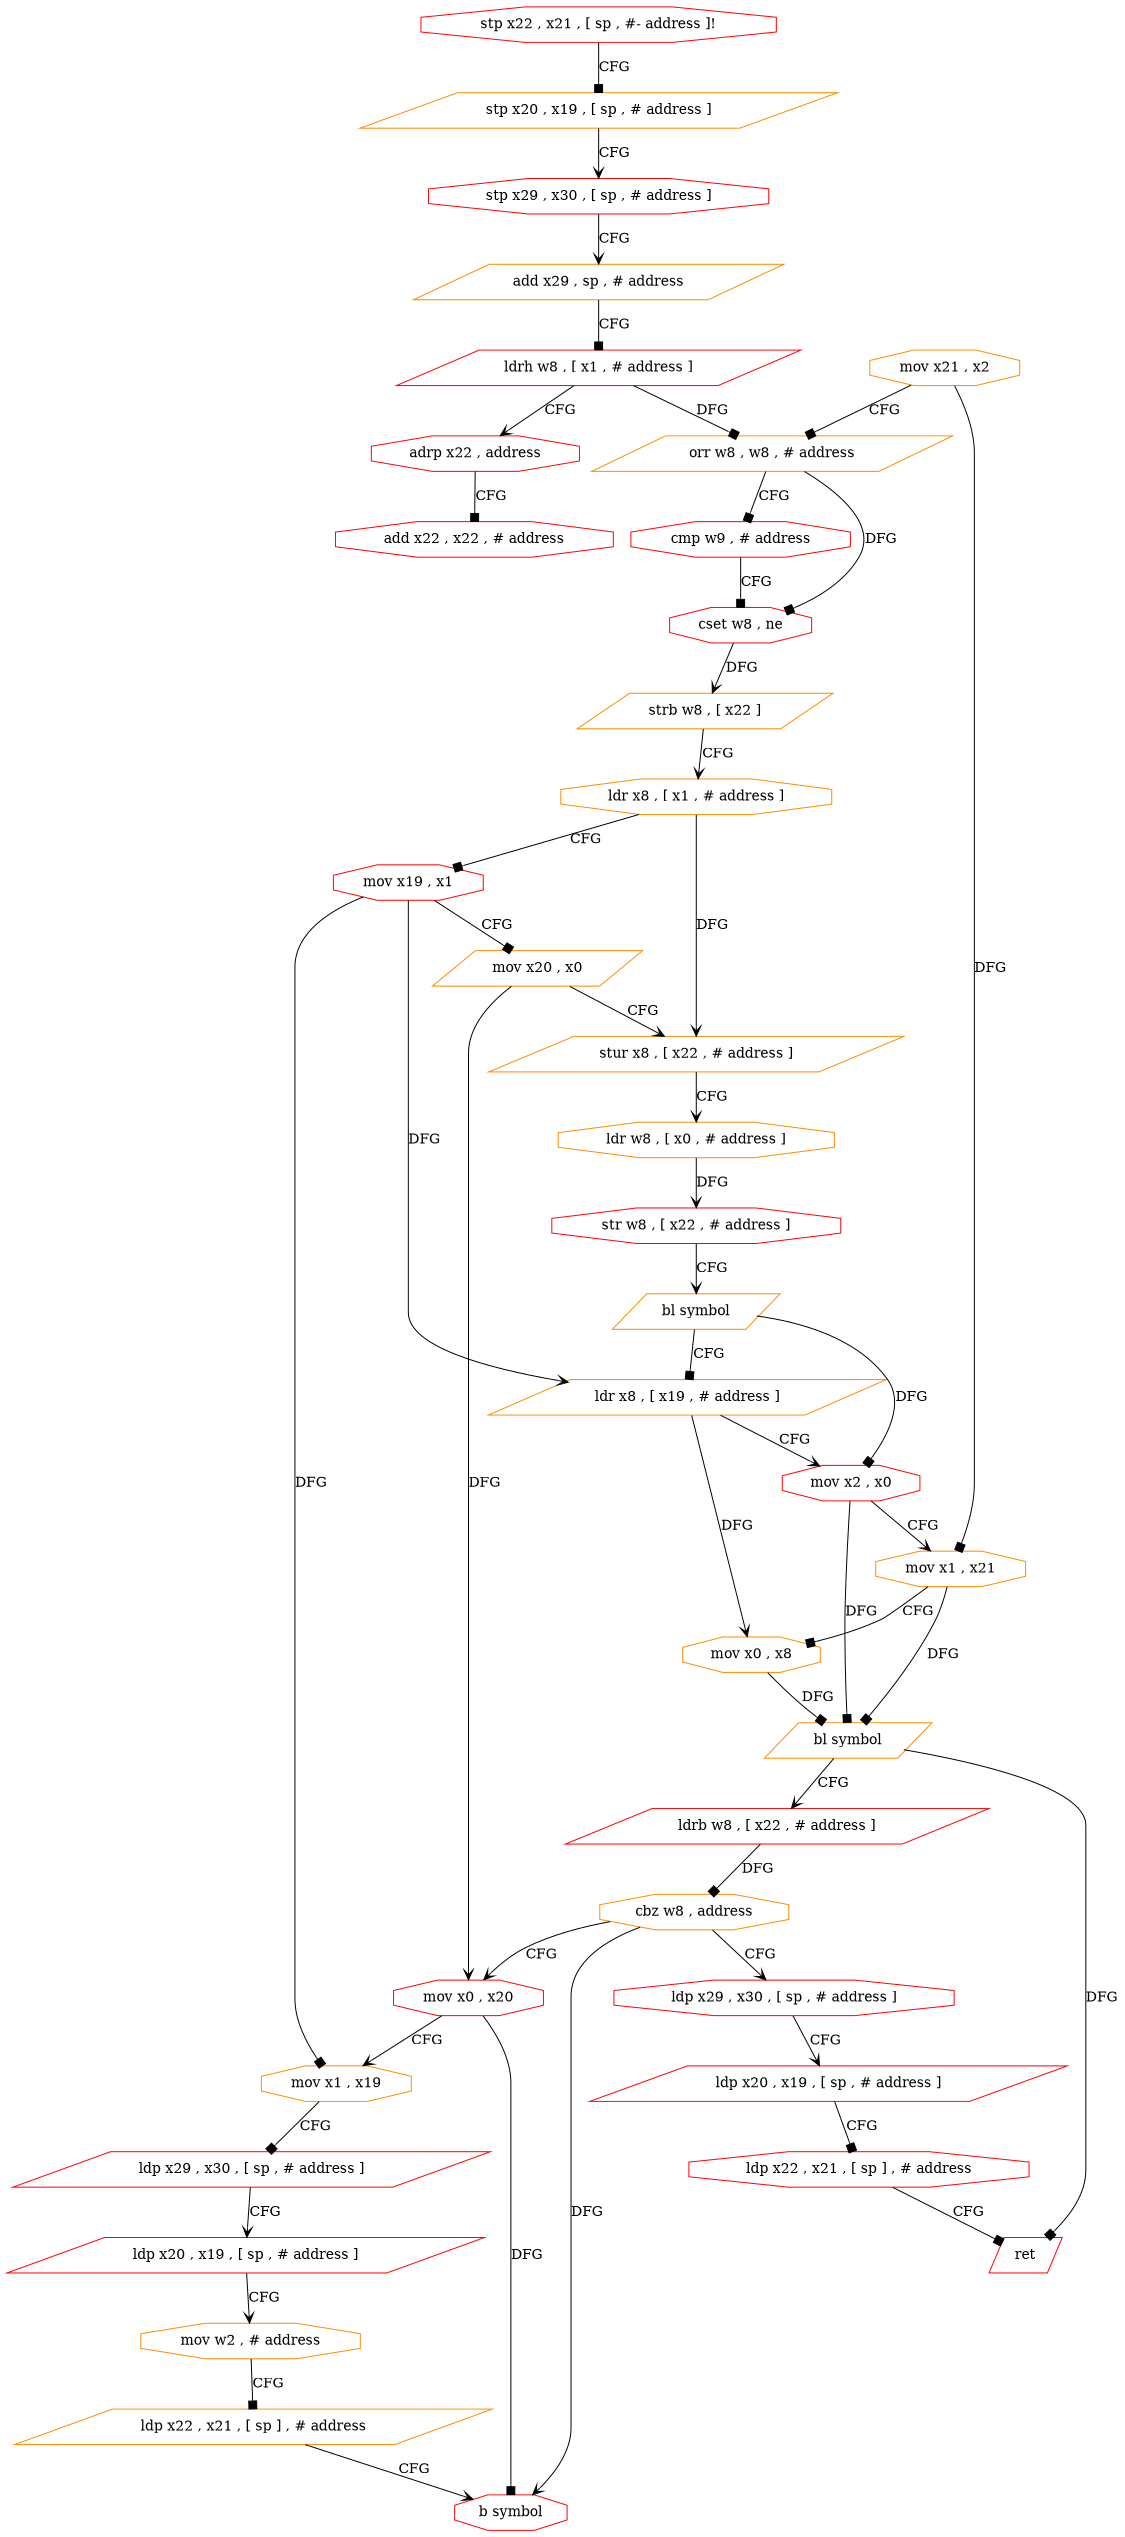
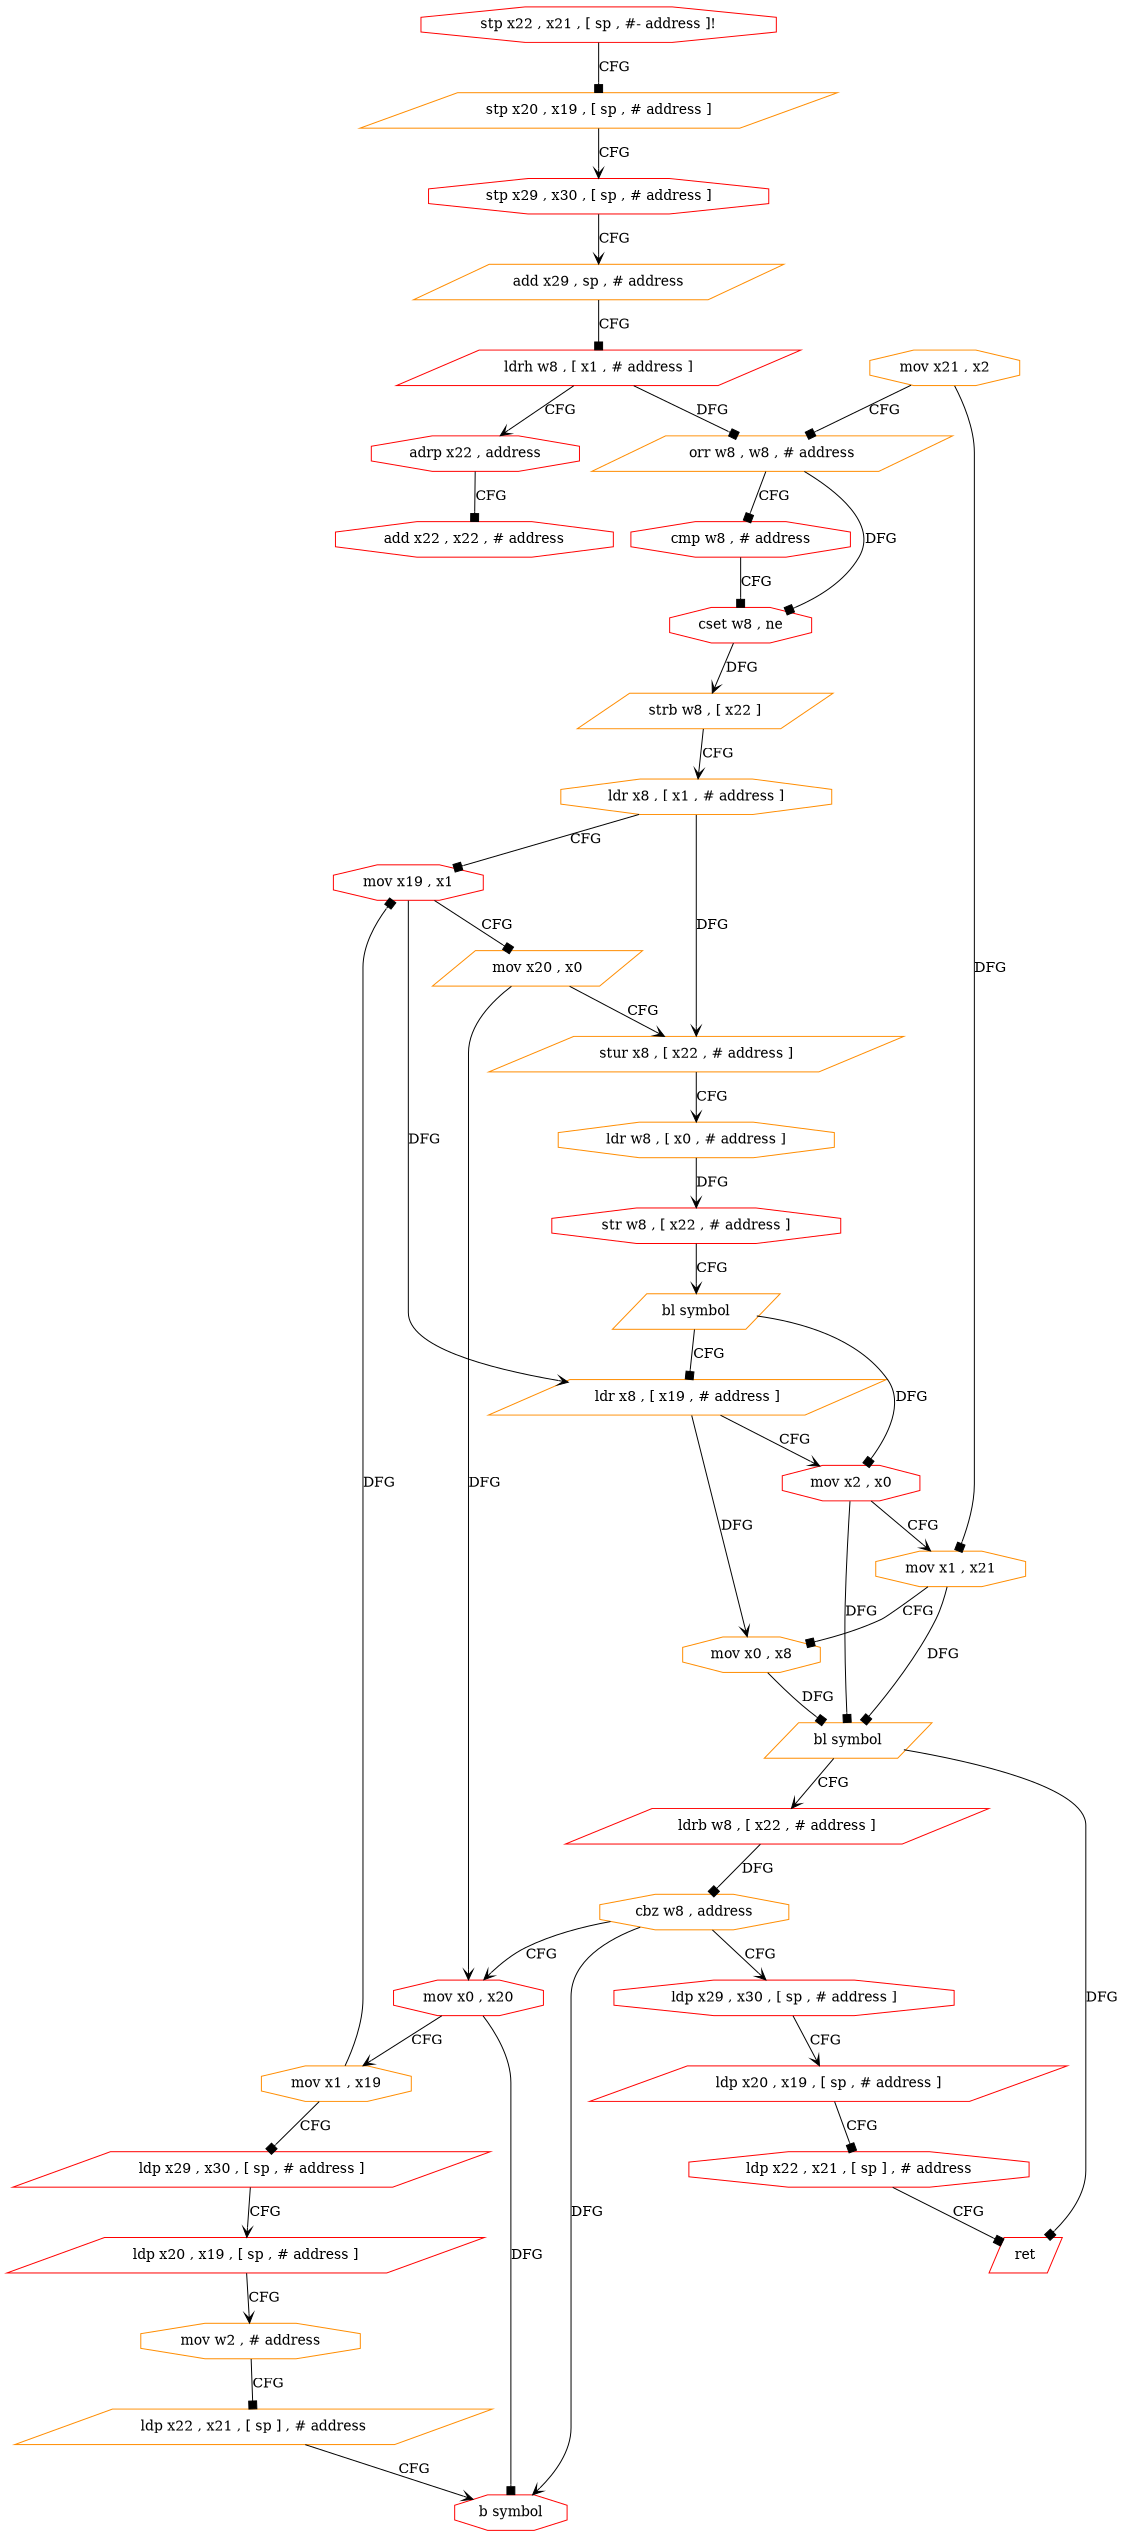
  digraph {
    node [color=red shape=octagon]
    edge [arrowhead=box]
    n1 [label="stp x22 , x21 , [ sp , #- address ]!"]
    n2 [color=darkorange label="stp x20 , x19 , [ sp , # address ]" shape=parallelogram]
    n3 [label="stp x29 , x30 , [ sp , # address ]"]
    n4 [color=darkorange label="add x29 , sp , # address" shape=parallelogram]
    n5 [label="ldrh w8 , [ x1 , # address ]" shape=parallelogram]
    n6 [label="adrp x22 , address"]
    n7 [color=darkorange label="orr w8 , w8 , # address" shape=parallelogram]
    n8 [label="add x22 , x22 , # address"]
-   n9 [label="cmp w9 , # address"]
+   n9 [label="cmp w8 , # address"]
    n10 [label="cset w8 , ne"]
    n11 [color=darkorange label="mov x21 , x2"]
    n12 [color=darkorange label="mov x1 , x21"]
    n13 [color=darkorange label="mov x0 , x8"]
    n14 [color=darkorange label="bl symbol" shape=parallelogram]
    n15 [color=darkorange label="strb w8 , [ x22 ]" shape=parallelogram]
    n16 [color=darkorange label="ldr x8 , [ x1 , # address ]"]
    n17 [label="mov x19 , x1"]
    n18 [color=darkorange label="stur x8 , [ x22 , # address ]" shape=parallelogram]
    n19 [color=darkorange label="mov x20 , x0" shape=parallelogram]
    n20 [color=darkorange label="ldr x8 , [ x19 , # address ]" shape=parallelogram]
    n21 [color=darkorange label="mov x1 , x19"]
    n22 [color=darkorange label="ldr w8 , [ x0 , # address ]"]
    n23 [label="mov x0 , x20"]
    n24 [label="mov x2 , x0"]
    n25 [label="ldp x29 , x30 , [ sp , # address ]" shape=parallelogram]
    n26 [label="b symbol"]
    n27 [label="str w8 , [ x22 , # address ]"]
    n28 [color=darkorange label="bl symbol" shape=parallelogram]
    n29 [label="ldrb w8 , [ x22 , # address ]" shape=parallelogram]
    n30 [label=ret shape=parallelogram]
    n31 [color=darkorange label="cbz w8 , address"]
    n32 [label="ldp x29 , x30 , [ sp , # address ]"]
    n33 [label="ldp x20 , x19 , [ sp , # address ]" shape=parallelogram]
    n34 [label="ldp x22 , x21 , [ sp ] , # address"]
    n35 [label="ldp x20 , x19 , [ sp , # address ]" shape=parallelogram]
    n36 [color=darkorange label="mov w2 , # address"]
    n37 [color=darkorange label="ldp x22 , x21 , [ sp ] , # address" shape=parallelogram]
    n1 -> n2 [label=CFG]
    n2 -> n3 [arrowhead=vee label=CFG]
    n3 -> n4 [arrowhead=vee label=CFG]
    n4 -> n5 [label=CFG]
    n5 -> n6 [arrowhead=vee label=CFG]
    n5 -> n7 [label=DFG]
    n6 -> n8 [label=CFG]
    n7 -> n9 [label=CFG]
    n7 -> n10 [label=DFG]
    n9 -> n10 [label=CFG]
    n10 -> n15 [arrowhead=vee label=DFG]
    n11 -> n7 [label=CFG]
    n11 -> n12 [label=DFG]
    n12 -> n13 [label=CFG]
    n12 -> n14 [label=DFG]
    n13 -> n14 [label=DFG]
    n14 -> n29 [arrowhead=vee label=CFG]
    n14 -> n30 [label=DFG]
    n15 -> n16 [arrowhead=vee label=CFG]
    n16 -> n17 [label=CFG]
    n16 -> n18 [arrowhead=vee label=DFG]
    n17 -> n19 [label=CFG]
    n17 -> n20 [arrowhead=vee label=DFG]
-   n17 -> n21 [label=DFG]
+   n21 -> n17 [label=DFG]
    n18 -> n22 [arrowhead=vee label=CFG]
    n19 -> n18 [arrowhead=vee label=CFG]
    n19 -> n23 [arrowhead=vee label=DFG]
    n20 -> n13 [arrowhead=vee label=DFG]
    n20 -> n24 [arrowhead=vee label=CFG]
    n21 -> n25 [label=CFG]
    n22 -> n27 [arrowhead=vee label=DFG]
    n23 -> n21 [arrowhead=vee label=CFG]
    n23 -> n26 [label=DFG]
    n24 -> n12 [arrowhead=vee label=CFG]
    n24 -> n14 [label=DFG]
    n25 -> n35 [arrowhead=vee label=CFG]
    n27 -> n28 [arrowhead=vee label=CFG]
    n28 -> n20 [label=CFG]
    n28 -> n24 [label=DFG]
    n29 -> n31 [label=DFG]
    n31 -> n23 [arrowhead=vee label=CFG]
    n31 -> n26 [arrowhead=vee label=DFG]
    n31 -> n32 [arrowhead=vee label=CFG]
    n32 -> n33 [arrowhead=vee label=CFG]
    n33 -> n34 [label=CFG]
    n34 -> n30 [label=CFG]
    n35 -> n36 [arrowhead=vee label=CFG]
    n36 -> n37 [label=CFG]
    n37 -> n26 [arrowhead=vee label=CFG]
  }
